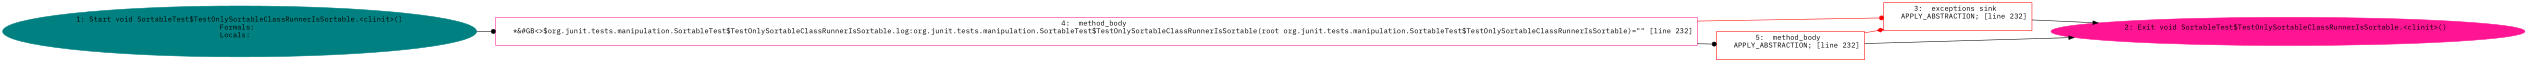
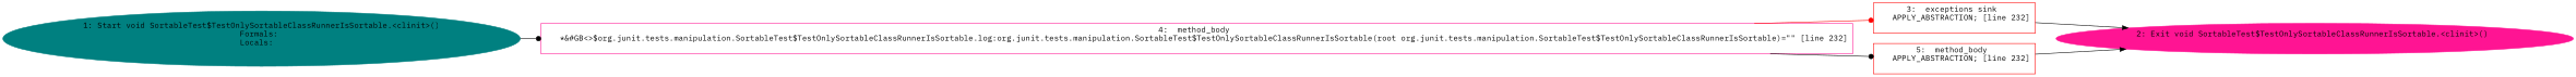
  digraph {
    rankdir=LR
    fontname="IBM Plex Mono"
    node [color=deeppink fontname="IBM Plex Mono" shape=box]
    edge [arrowhead=dot fontname="IBM Plex Mono"]
    n1 [color=teal label="1: Start void SortableTest$TestOnlySortableClassRunnerIsSortable.<clinit>()\nFormals: \nLocals:  \n  " style=filled shape=""]
    n2 [label="4:  method_body \n   *&#GB<>$org.junit.tests.manipulation.SortableTest$TestOnlySortableClassRunnerIsSortable.log:org.junit.tests.manipulation.SortableTest$TestOnlySortableClassRunnerIsSortable(root org.junit.tests.manipulation.SortableTest$TestOnlySortableClassRunnerIsSortable)=\"\" [line 232]\n "]
    n3 [label="3:  exceptions sink \n   APPLY_ABSTRACTION; [line 232]\n " color=red]
    n4 [label="5:  method_body \n   APPLY_ABSTRACTION; [line 232]\n " color=red]
    n5 [label="2: Exit void SortableTest$TestOnlySortableClassRunnerIsSortable.<clinit>() \n  " style=filled shape=""]
    n1 -> n2
    n2 -> n3 [color=red]
    n2 -> n4
    n3 -> n5 [arrowhead=normal]
-   n4 -> n3 [color=red arrowhead=diamond]
    n4 -> n5 [arrowhead=normal]
  }
